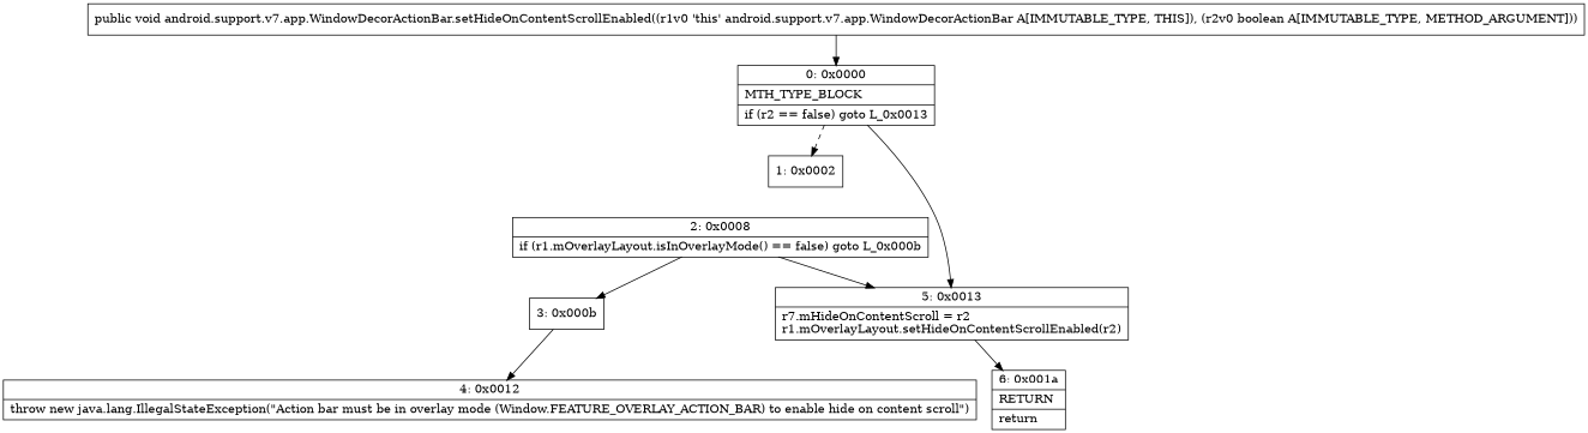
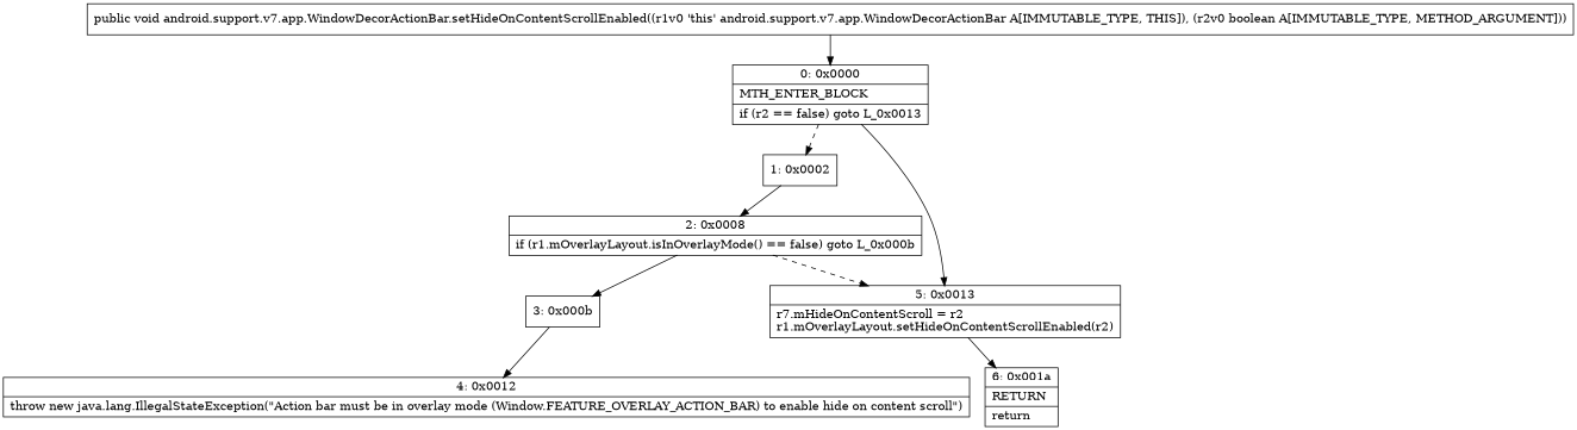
  digraph {
    node [shape=record]
-   n1 [label="{0\:\ 0x0000|MTH_TYPE_BLOCK\l|if (r2 == false) goto L_0x0013\l}"]
+   n1 [label="{0\:\ 0x0000|MTH_ENTER_BLOCK\l|if (r2 == false) goto L_0x0013\l}"]
    n2 [label="{1\:\ 0x0002}"]
    n3 [label="{5\:\ 0x0013|r7.mHideOnContentScroll = r2\lr1.mOverlayLayout.setHideOnContentScrollEnabled(r2)\l}"]
    n4 [label="{2\:\ 0x0008|if (r1.mOverlayLayout.isInOverlayMode() == false) goto L_0x000b\l}"]
    n5 [label="{6\:\ 0x001a|RETURN\l|return\l}"]
    n6 [label="{3\:\ 0x000b}"]
    n7 [label="{4\:\ 0x0012|throw new java.lang.IllegalStateException(\"Action bar must be in overlay mode (Window.FEATURE_OVERLAY_ACTION_BAR) to enable hide on content scroll\")\l}"]
    n8 [label="{public void android.support.v7.app.WindowDecorActionBar.setHideOnContentScrollEnabled((r1v0 'this' android.support.v7.app.WindowDecorActionBar A[IMMUTABLE_TYPE, THIS]), (r2v0 boolean A[IMMUTABLE_TYPE, METHOD_ARGUMENT])) }"]
    n1 -> n2 [style=dashed]
    n1 -> n3
+   n2 -> n4
    n3 -> n5
-   n4 -> n3 [style=solid]
+   n4 -> n3 [style=dashed]
    n4 -> n6
    n6 -> n7
    n8 -> n1
  }
